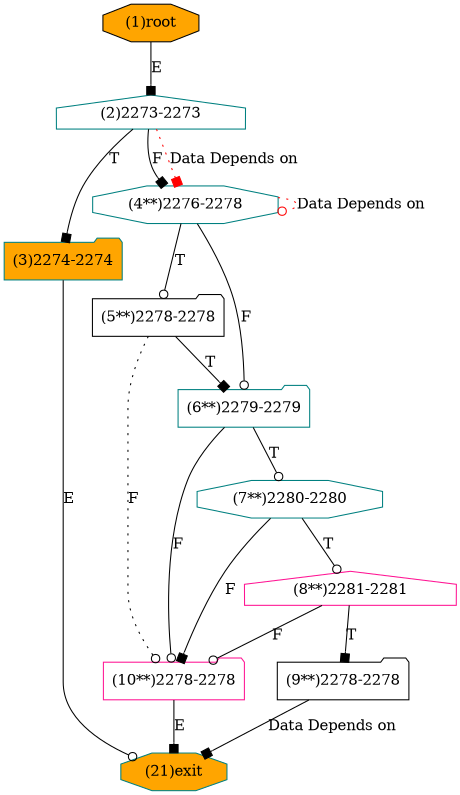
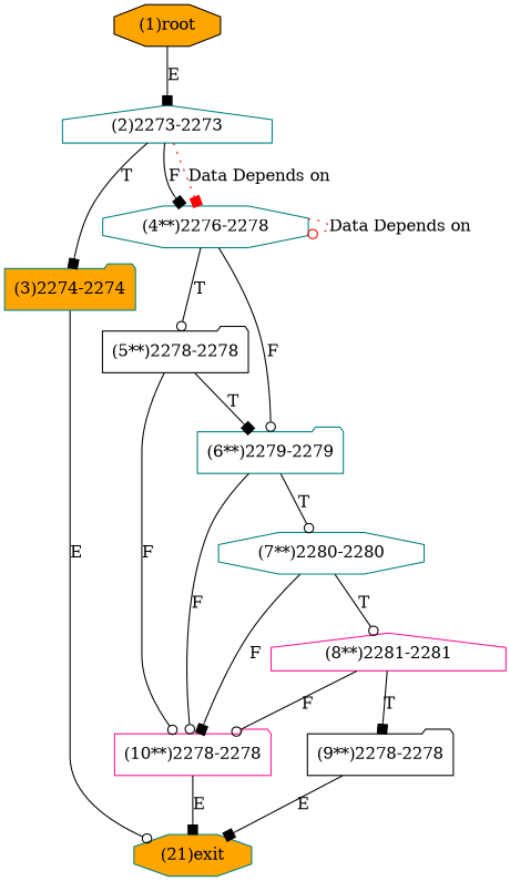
  digraph {
    node [color=teal fillcolor=white shape=folder style=filled]
    edge [arrowhead=box]
    n1 [color=black fillcolor=orange label="(1)root" shape=octagon]
    n2 [label="(2)2273-2273" shape=house]
    n3 [fillcolor=orange label="(3)2274-2274"]
    n4 [label="(4**)2276-2278" shape=octagon]
    n5 [fillcolor=orange label="(21)exit" shape=octagon]
    n6 [color=black label="(5**)2278-2278"]
    n7 [label="(6**)2279-2279"]
    n8 [color=deeppink label="(10**)2278-2278"]
    n9 [label="(7**)2280-2280" shape=octagon]
    n10 [color=deeppink label="(8**)2281-2281" shape=house]
    n11 [color=black label="(9**)2278-2278"]
    n1 -> n2 [label=E]
    n2 -> n3 [label=T]
    n2 -> n4 [label=F]
    n2 -> n4 [color=red label="Data Depends on" style=dotted]
    n3 -> n5 [arrowhead=odot label=E]
    n4 -> n4 [arrowhead=odot color=red label="Data Depends on" style=dotted]
    n4 -> n6 [arrowhead=odot label=T]
    n4 -> n7 [arrowhead=odot label=F]
    n6 -> n7 [label=T]
-   n6 -> n8 [arrowhead=odot label=F style=dotted]
+   n6 -> n8 [arrowhead=odot label=F]
    n7 -> n8 [arrowhead=odot label=F]
    n7 -> n9 [arrowhead=odot label=T]
    n8 -> n5 [label=E]
    n9 -> n8 [label=F]
    n9 -> n10 [arrowhead=odot label=T]
    n10 -> n8 [arrowhead=odot label=F]
    n10 -> n11 [label=T]
-   n11 -> n5 [label="Data Depends on"]
+   n11 -> n5 [label=E]
  }
